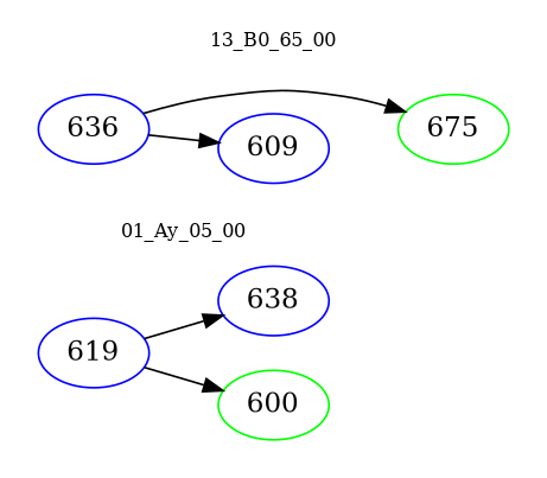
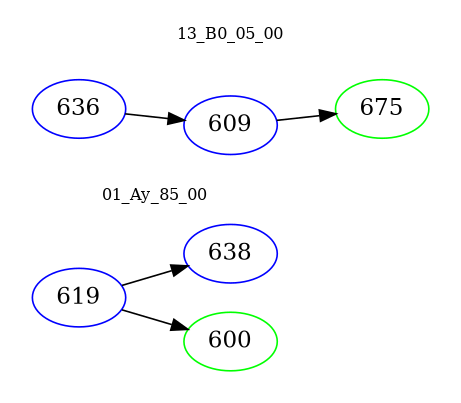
  digraph {
    rankdir=LR
    node [color=blue]
    edge [color=black]
    n1 [label=619]
    n2 [color=green label=600]
    n3 [label=638]
    n4 [label=636]
    n5 [label=609]
    n6 [color=green label=675]
    subgraph cluster_1 {
      color=white
      fontsize=10
-     label="01_Ay_05_00"
+     label="01_Ay_85_00"
      n1
      n2
      n3
    }
    subgraph cluster_2 {
      color=white
      fontsize=10
-     label="13_B0_65_00"
+     label="13_B0_05_00"
      n4
      n5
      n6
    }
    n1 -> n2
    n1 -> n3
    n4 -> n5
-   n4 -> n6
+   n5 -> n6
  }
